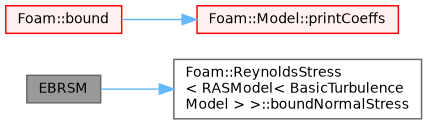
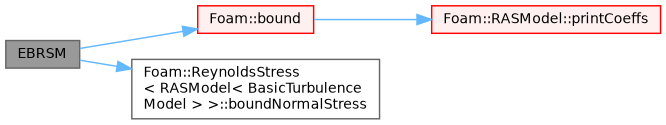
  digraph {
    rankdir=LR
    node [color=red fillcolor="#FFF0F0" fontname=Helvetica fontsize=10 shape=box style=filled]
    edge [color=steelblue1 fontname=Helvetica fontsize=10 labelfontname=Helvetica labelfontsize=10 style=solid]
    n1 [color=gray40 fillcolor=grey60 fontcolor=black height=0.2 label=EBRSM width=0.4]
    n2 [height=0.2 label="Foam::bound" width=0.4]
    n3 [color=grey40 fillcolor=white height=0.2 label="Foam::ReynoldsStress\l\< RASModel\< BasicTurbulence\lModel \> \>::boundNormalStress" width=0.4]
-   n4 [height=0.2 label="Foam::Model::printCoeffs" width=0.4]
+   n4 [height=0.2 label="Foam::RASModel::printCoeffs" width=0.4]
+   n1 -> n2
    n1 -> n3
    n2 -> n4
  }
